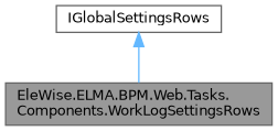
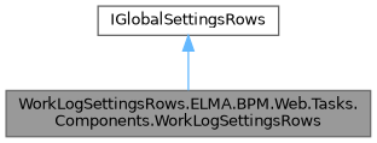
  digraph {
    node [color=gray40 fontname=Helvetica fontsize=10 shape=box style=filled]
-   n1 [fillcolor=grey60 fontcolor=black height=0.2 label="EleWise.ELMA.BPM.Web.Tasks.\lComponents.WorkLogSettingsRows" width=0.4]
+   n1 [fillcolor=grey60 fontcolor=black height=0.2 label="WorkLogSettingsRows.ELMA.BPM.Web.Tasks.\lComponents.WorkLogSettingsRows" width=0.4]
    n2 [fillcolor=white height=0.2 label=IGlobalSettingsRows width=0.4]
    n2 -> n1 [color=steelblue1 dir=back fontname=Helvetica fontsize=10 labelfontname=Helvetica labelfontsize=10 style=solid]
  }
